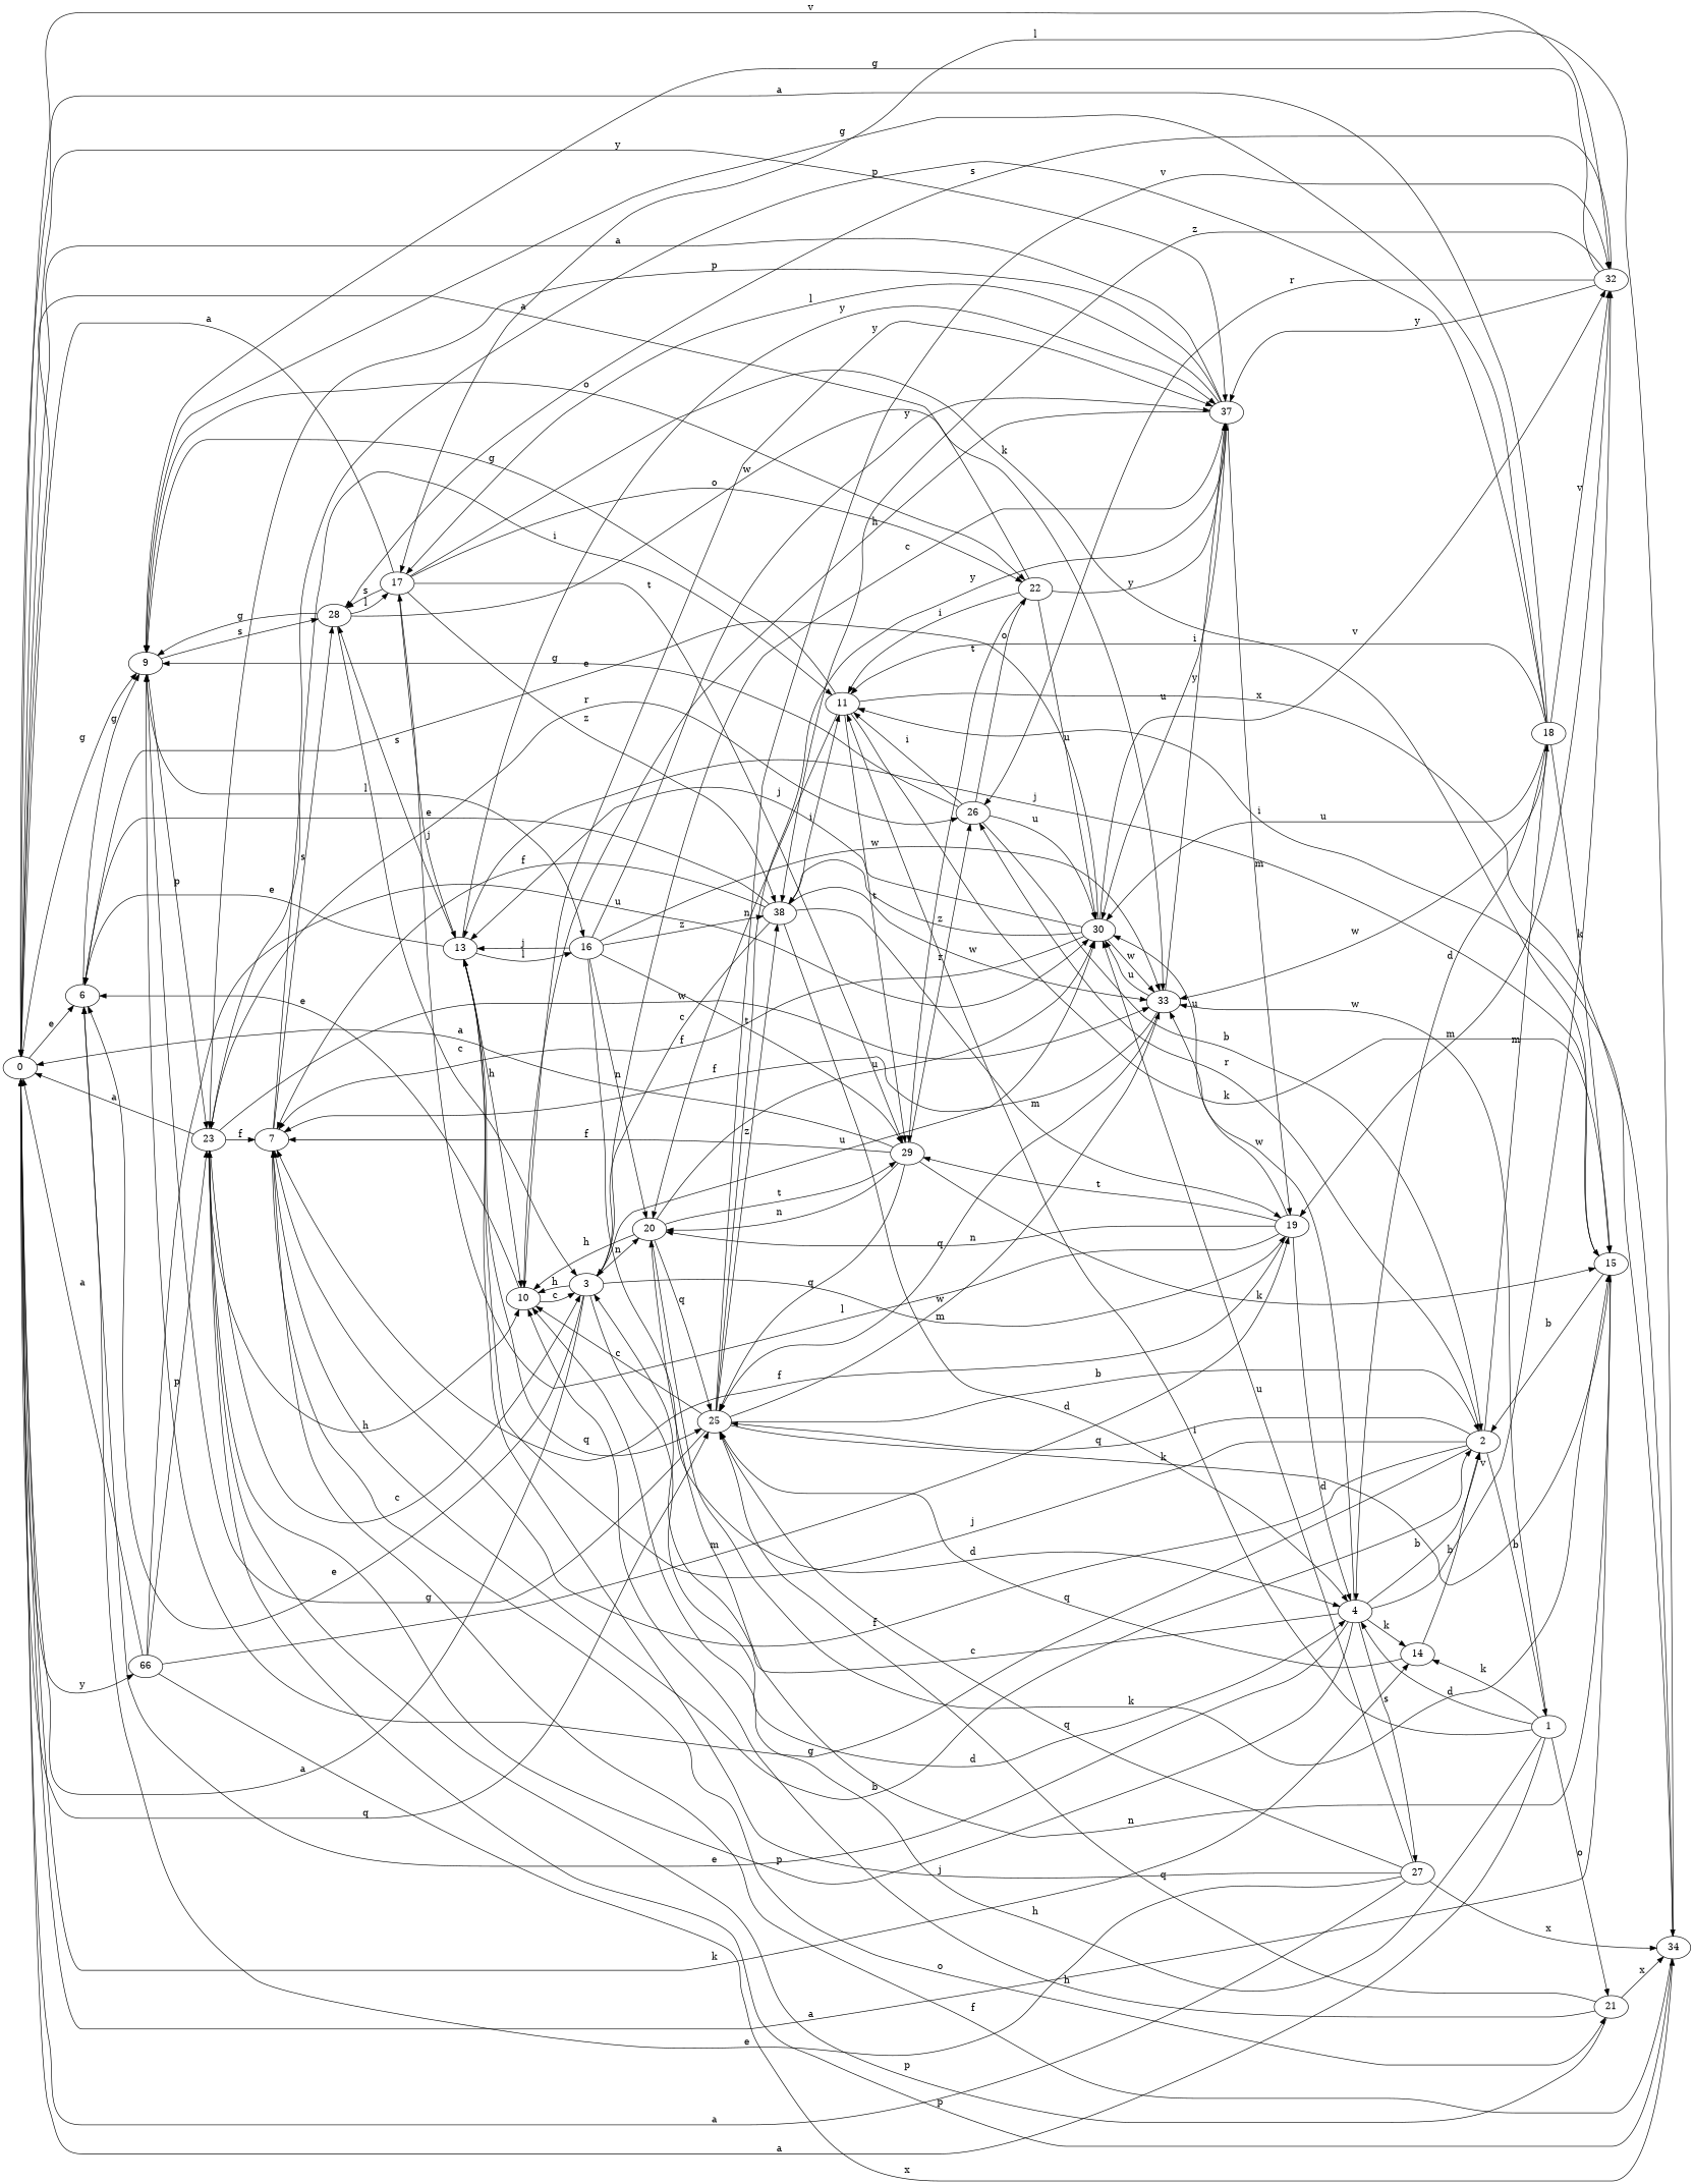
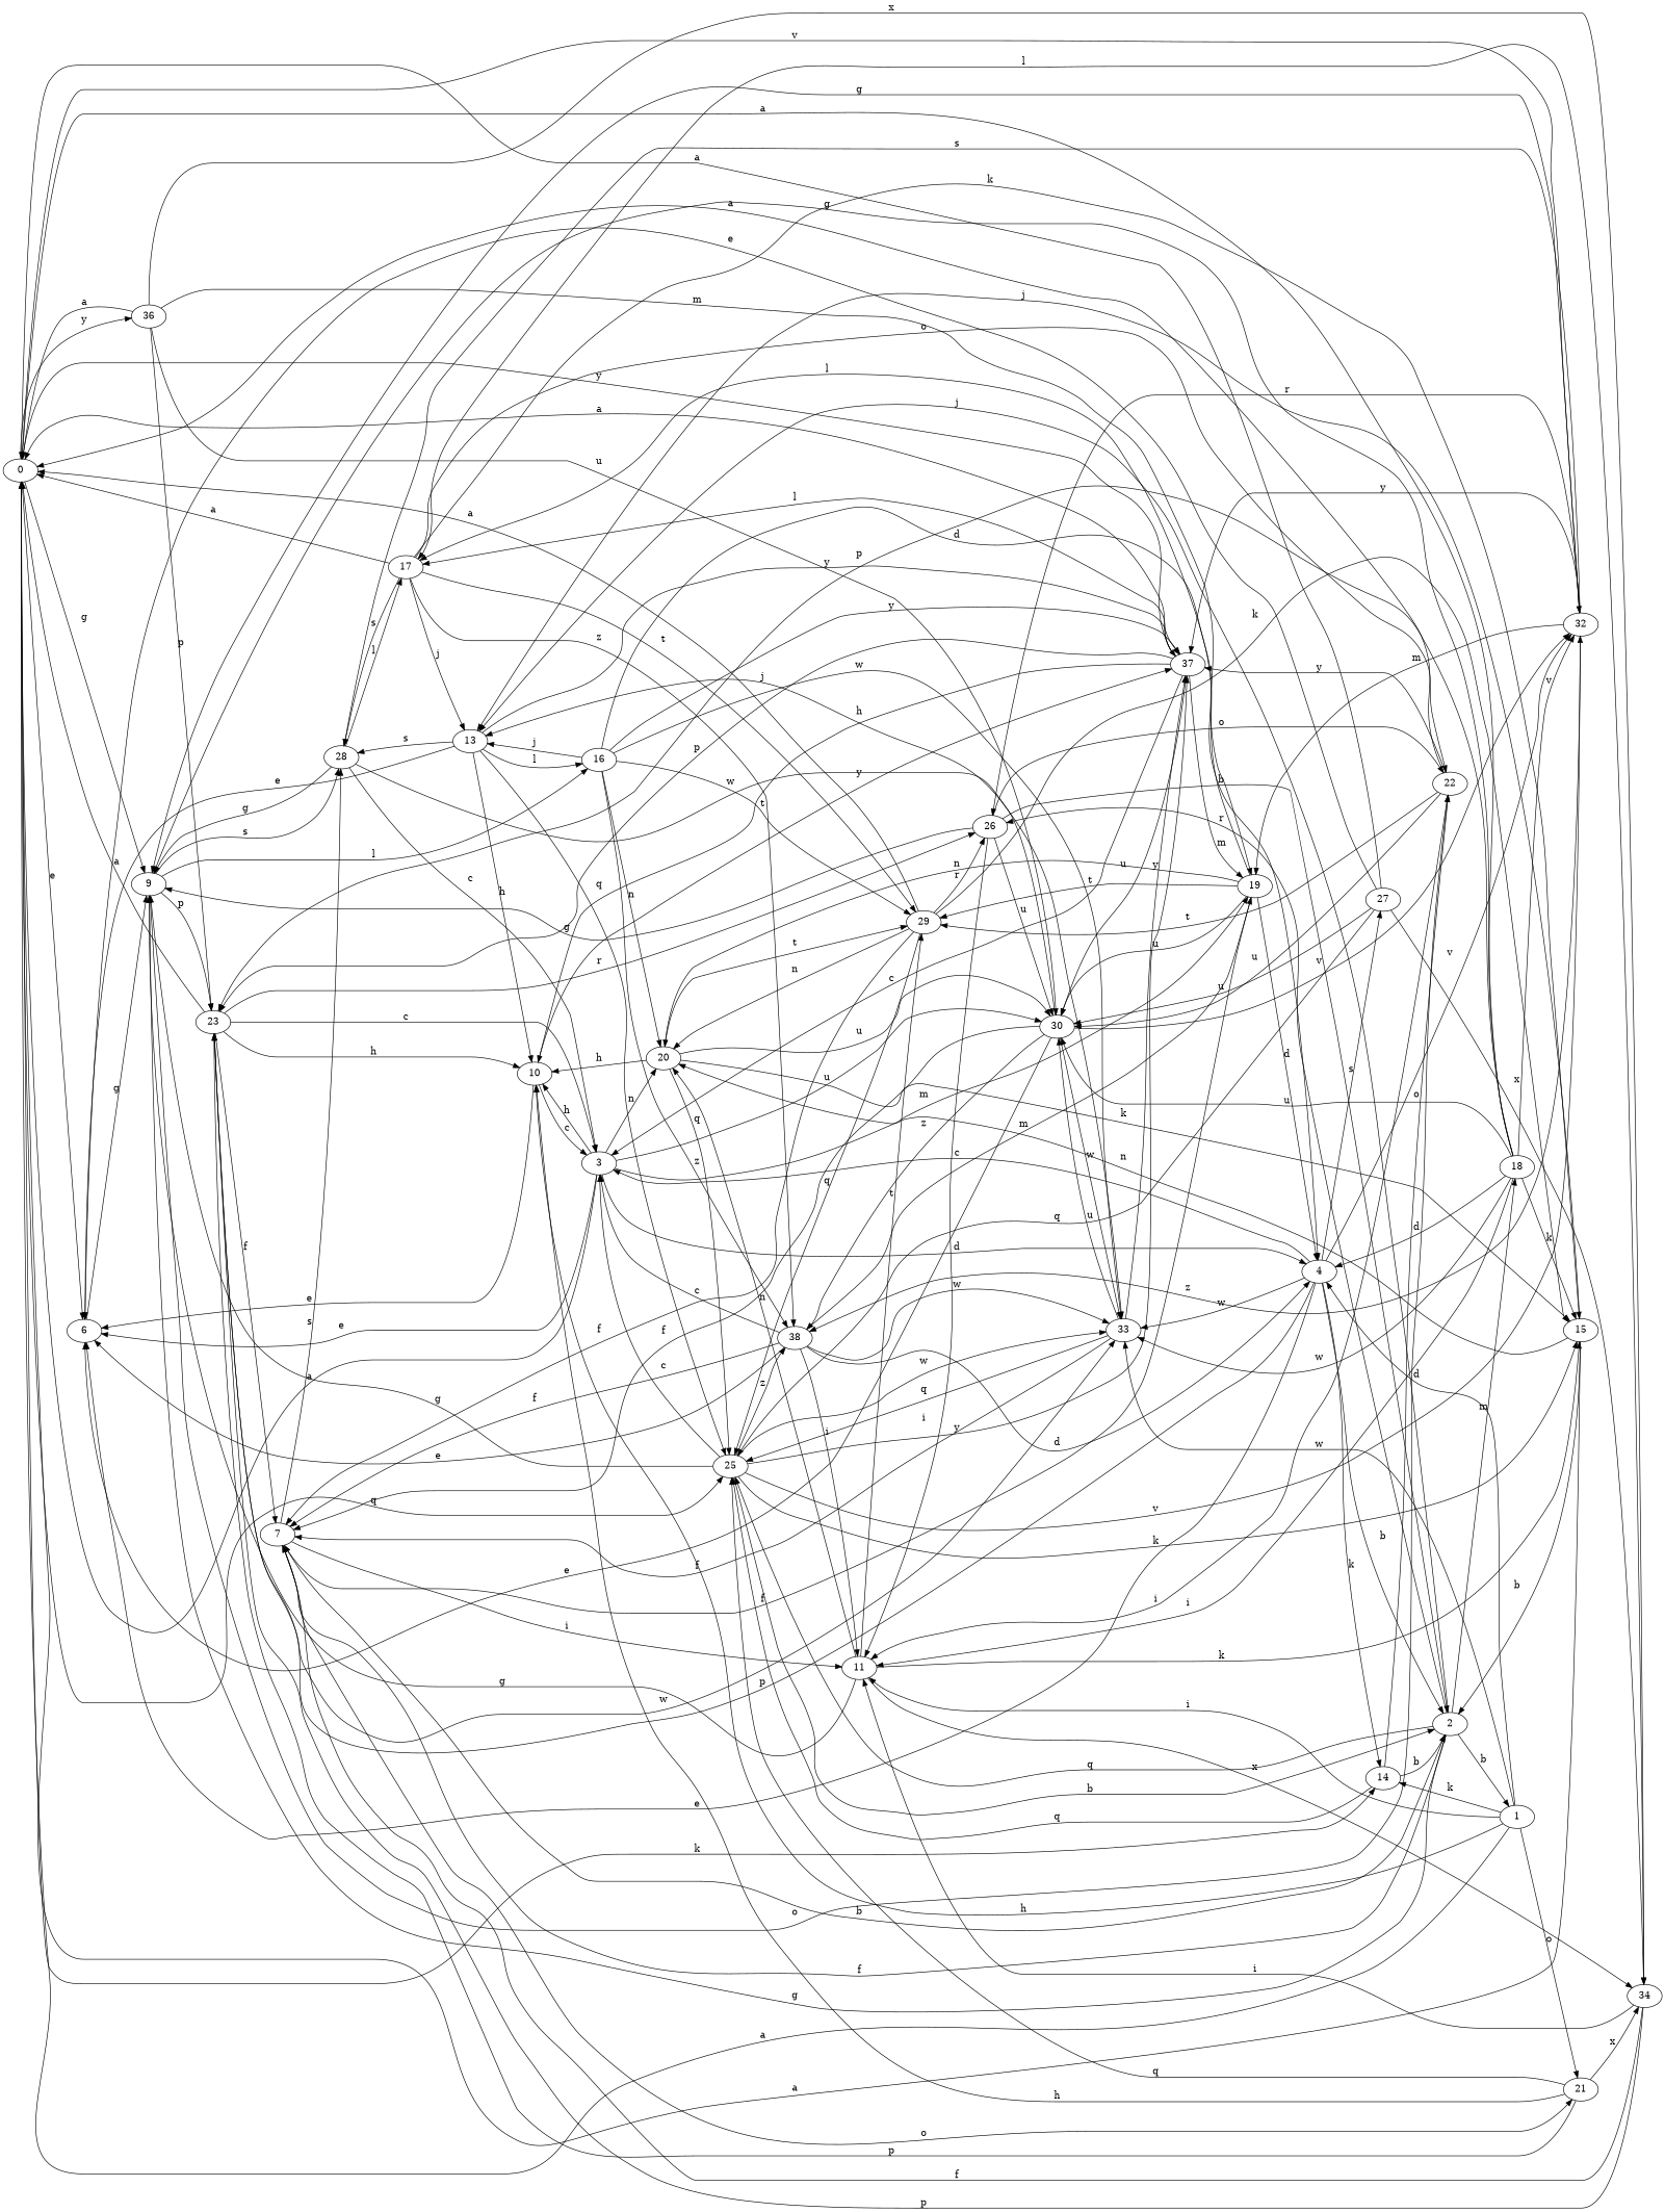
  strict digraph {
    fontname="DejaVu Serif"
    rankdir=LR
    node [fontname="DejaVu Serif"]
    edge [fontname="DejaVu Serif"]
    0
    6
    9
    14
    25
    32
-   36 [label=66]
+   36
    37
    23
    28
    16
    22
    2
    33
    3
    15
    38
    26
    19
    30
    34
    10
    17
    1
    4
    11
    21
    27
    20
    29
    7
    13
    18
    0 -> 6 [label=e]
    0 -> 9 [label=g]
    0 -> 14 [label=k]
    0 -> 25 [label=q]
    0 -> 32 [label=v]
    0 -> 36 [label=y]
    0 -> 37 [label=y]
    6 -> 9 [label=g]
    9 -> 23 [label=p]
    9 -> 28 [label=s]
    9 -> 16 [label=l]
    9 -> 22 [label=o]
    14 -> 25 [label=q]
+   14 -> 22 [label=o]
    14 -> 2 [label=b]
    25 -> 9 [label=g]
    25 -> 32 [label=v]
    25 -> 37 [label=y]
    25 -> 2 [label=b]
    25 -> 33 [label=w]
-   25 -> 10 [label=c]
+   25 -> 3 [label=c]
    25 -> 15 [label=k]
    25 -> 38 [label=z]
    32 -> 9 [label=g]
    32 -> 37 [label=y]
    32 -> 28 [label=s]
    32 -> 38 [label=z]
    32 -> 26 [label=r]
    32 -> 19 [label=m]
    36 -> 0 [label=a]
    36 -> 23 [label=p]
    36 -> 19 [label=m]
    36 -> 30 [label=u]
    36 -> 34 [label=x]
    37 -> 0 [label=a]
    37 -> 23 [label=p]
    37 -> 3 [label=c]
    37 -> 19 [label=m]
    37 -> 30 [label=u]
    37 -> 10 [label=h]
    37 -> 17 [label=l]
    23 -> 0 [label=a]
    23 -> 33 [label=w]
    23 -> 3 [label=c]
    23 -> 26 [label=r]
    23 -> 10 [label=h]
    23 -> 7 [label=f]
    28 -> 9 [label=g]
    28 -> 33 [label=w]
    28 -> 3 [label=c]
    28 -> 17 [label=l]
    16 -> 37 [label=y]
    16 -> 33 [label=w]
    16 -> 38 [label=z]
    16 -> 4 [label=d]
    16 -> 20 [label=n]
    16 -> 29 [label=t]
    16 -> 13 [label=j]
    22 -> 0 [label=a]
    22 -> 37 [label=y]
    22 -> 30 [label=u]
    22 -> 11 [label=i]
    22 -> 29 [label=t]
    2 -> 9 [label=g]
    2 -> 25 [label=q]
    2 -> 26 [label=r]
    2 -> 1 [label=b]
    2 -> 7 [label=f]
    2 -> 13 [label=j]
    2 -> 18 [label=m]
    33 -> 25 [label=q]
    33 -> 37 [label=y]
    33 -> 30 [label=u]
    33 -> 7 [label=f]
    3 -> 0 [label=a]
    3 -> 6 [label=e]
    3 -> 19 [label=m]
    3 -> 30 [label=u]
    3 -> 10 [label=h]
    3 -> 4 [label=d]
    3 -> 20 [label=n]
    15 -> 0 [label=a]
    15 -> 2 [label=b]
    15 -> 20 [label=n]
    15 -> 13 [label=j]
    38 -> 6 [label=e]
    38 -> 33 [label=w]
    38 -> 3 [label=c]
    38 -> 19 [label=m]
    38 -> 4 [label=d]
    38 -> 11 [label=i]
    38 -> 7 [label=f]
    26 -> 9 [label=g]
    26 -> 22 [label=o]
    26 -> 2 [label=b]
    26 -> 30 [label=u]
    26 -> 11 [label=i]
    19 -> 30 [label=u]
    19 -> 17 [label=l]
    19 -> 4 [label=d]
    19 -> 20 [label=n]
    19 -> 29 [label=t]
    19 -> 7 [label=f]
    30 -> 6 [label=e]
    30 -> 32 [label=v]
    30 -> 33 [label=w]
    30 -> 38 [label=z]
    30 -> 7 [label=f]
    30 -> 13 [label=j]
    34 -> 23 [label=p]
    34 -> 17 [label=l]
    34 -> 11 [label=i]
    34 -> 7 [label=f]
    10 -> 6 [label=e]
    10 -> 37 [label=y]
    10 -> 3 [label=c]
    17 -> 0 [label=a]
    17 -> 28 [label=s]
    17 -> 22 [label=o]
    17 -> 15 [label=k]
    17 -> 38 [label=z]
    17 -> 29 [label=t]
    17 -> 13 [label=j]
    1 -> 0 [label=a]
    1 -> 14 [label=k]
    1 -> 33 [label=w]
    1 -> 10 [label=h]
    1 -> 4 [label=d]
    1 -> 11 [label=i]
    1 -> 21 [label=o]
    4 -> 6 [label=e]
    4 -> 14 [label=k]
    4 -> 32 [label=v]
    4 -> 23 [label=p]
    4 -> 2 [label=b]
    4 -> 33 [label=w]
    4 -> 3 [label=c]
    4 -> 27 [label=s]
    11 -> 9 [label=g]
    11 -> 15 [label=k]
    11 -> 34 [label=x]
    11 -> 20 [label=n]
    11 -> 29 [label=t]
    21 -> 25 [label=q]
    21 -> 23 [label=p]
    21 -> 34 [label=x]
    21 -> 10 [label=h]
    27 -> 0 [label=a]
    27 -> 6 [label=e]
    27 -> 25 [label=q]
    27 -> 30 [label=u]
    27 -> 34 [label=x]
-   27 -> 13 [label=j]
    20 -> 25 [label=q]
    20 -> 15 [label=k]
    20 -> 30 [label=u]
    20 -> 10 [label=h]
    20 -> 29 [label=t]
    29 -> 0 [label=a]
    29 -> 25 [label=q]
    29 -> 15 [label=k]
    29 -> 26 [label=r]
    29 -> 20 [label=n]
    29 -> 7 [label=f]
    7 -> 28 [label=s]
    7 -> 2 [label=b]
    7 -> 11 [label=i]
    7 -> 21 [label=o]
    13 -> 6 [label=e]
    13 -> 25 [label=q]
    13 -> 37 [label=y]
    13 -> 28 [label=s]
    13 -> 16 [label=l]
    13 -> 10 [label=h]
    18 -> 0 [label=a]
    18 -> 9 [label=g]
    18 -> 32 [label=v]
    18 -> 23 [label=p]
    18 -> 33 [label=w]
    18 -> 15 [label=k]
    18 -> 30 [label=u]
    18 -> 4 [label=d]
    18 -> 11 [label=i]
  }
